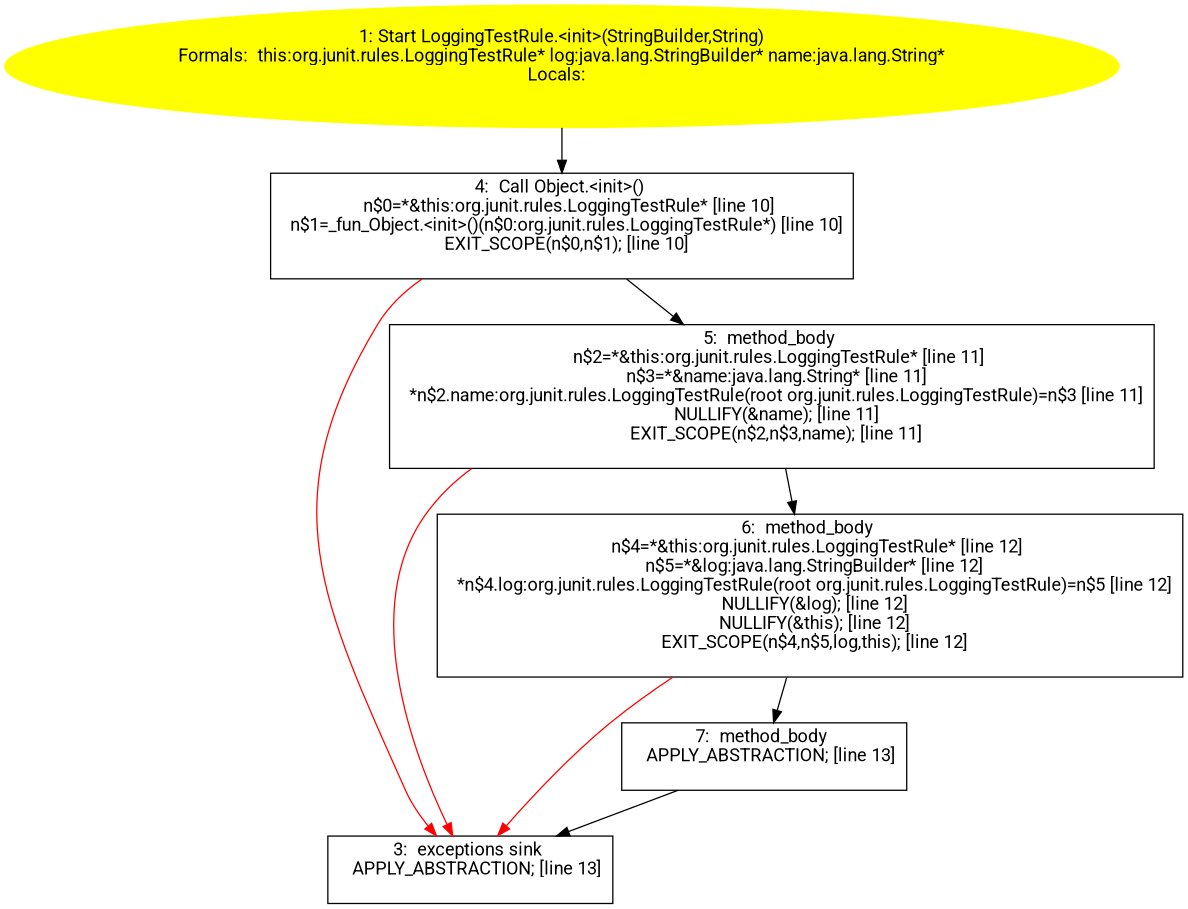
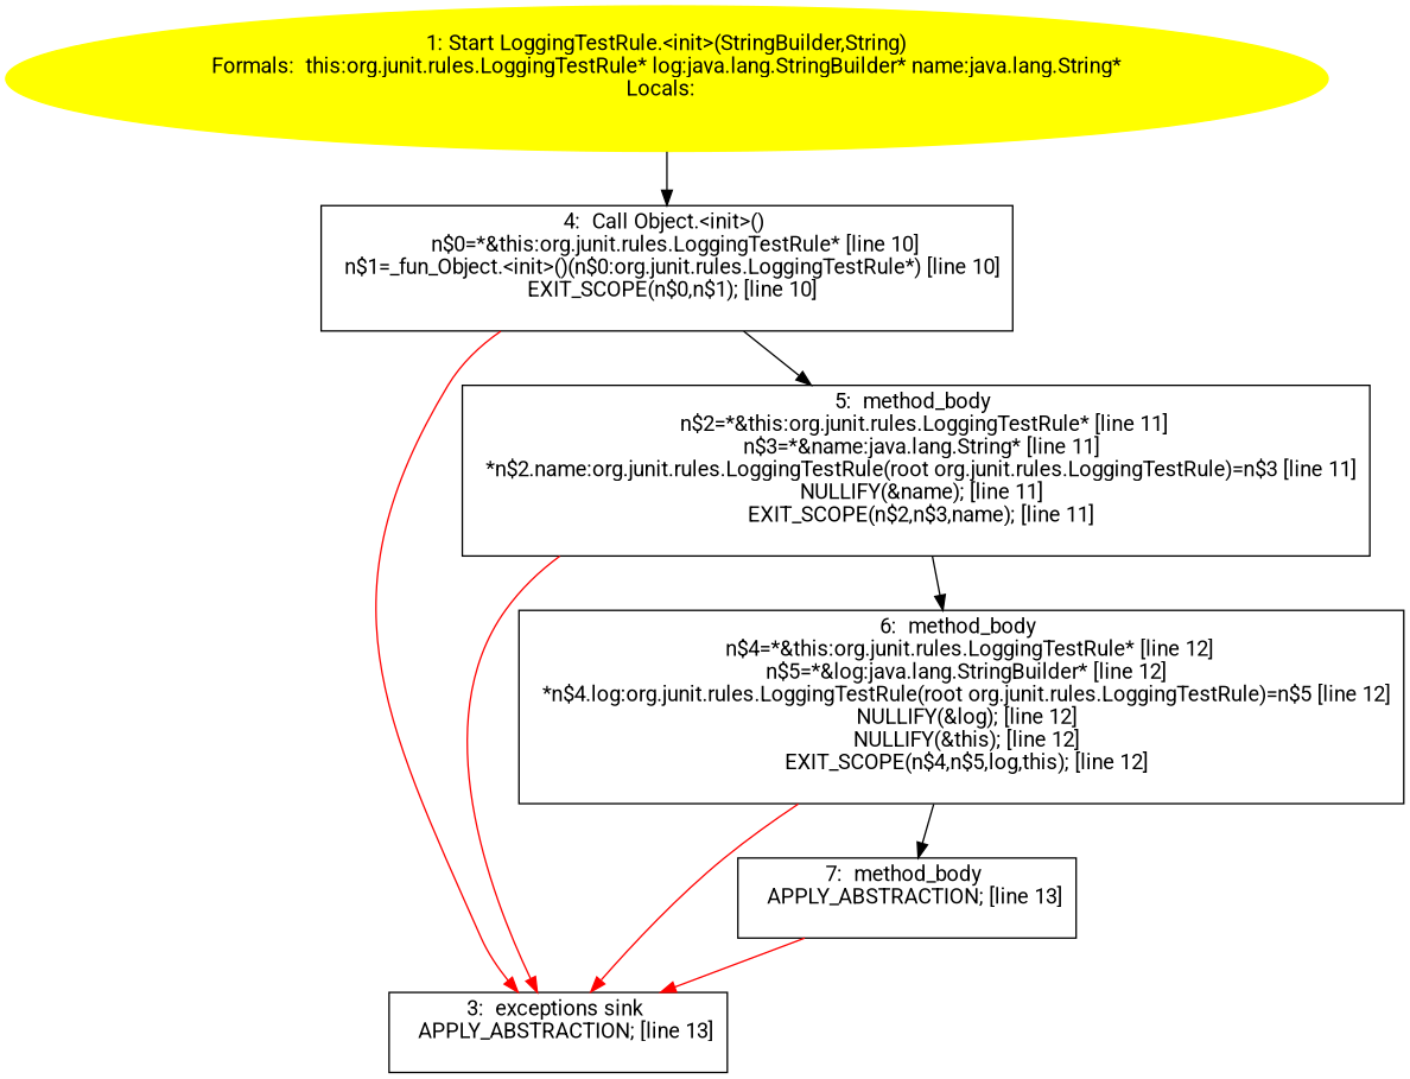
  digraph {
    fontname=Roboto
    node [fontname=Roboto shape=box]
    edge [fontname=Roboto]
    n1 [color=yellow label="1: Start LoggingTestRule.<init>(StringBuilder,String)\nFormals:  this:org.junit.rules.LoggingTestRule* log:java.lang.StringBuilder* name:java.lang.String*\nLocals:  \n  " style=filled shape=""]
    n2 [label="4:  Call Object.<init>() \n   n$0=*&this:org.junit.rules.LoggingTestRule* [line 10]\n  n$1=_fun_Object.<init>()(n$0:org.junit.rules.LoggingTestRule*) [line 10]\n  EXIT_SCOPE(n$0,n$1); [line 10]\n "]
    n3 [label="3:  exceptions sink \n   APPLY_ABSTRACTION; [line 13]\n "]
    n4 [label="5:  method_body \n   n$2=*&this:org.junit.rules.LoggingTestRule* [line 11]\n  n$3=*&name:java.lang.String* [line 11]\n  *n$2.name:org.junit.rules.LoggingTestRule(root org.junit.rules.LoggingTestRule)=n$3 [line 11]\n  NULLIFY(&name); [line 11]\n  EXIT_SCOPE(n$2,n$3,name); [line 11]\n "]
    n5 [label="6:  method_body \n   n$4=*&this:org.junit.rules.LoggingTestRule* [line 12]\n  n$5=*&log:java.lang.StringBuilder* [line 12]\n  *n$4.log:org.junit.rules.LoggingTestRule(root org.junit.rules.LoggingTestRule)=n$5 [line 12]\n  NULLIFY(&log); [line 12]\n  NULLIFY(&this); [line 12]\n  EXIT_SCOPE(n$4,n$5,log,this); [line 12]\n "]
    n6 [label="7:  method_body \n   APPLY_ABSTRACTION; [line 13]\n "]
    n1 -> n2
    n2 -> n3 [color=red]
    n2 -> n4
    n4 -> n3 [color=red]
    n4 -> n5
    n5 -> n3 [color=red]
    n5 -> n6
-   n6 -> n3 [color=black]
+   n6 -> n3 [color=red]
  }
